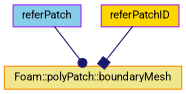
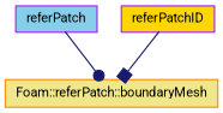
  digraph {
    fontname=Roboto
    rankdir=TB
    node [color=purple fontname=Roboto fontsize=10 shape=record style=filled]
    edge [color=midnightblue fontname=Roboto fontsize=10 labelfontname=FreeSans labelfontsize=10 style=solid]
    n1 [fillcolor=skyblue fontcolor=black height=0.2 label=referPatch width=0.4]
-   n2 [color=darkorange fillcolor=khaki height=0.2 label="Foam::polyPatch::boundaryMesh" width=0.4]
+   n2 [color=darkorange fillcolor=khaki height=0.2 label="Foam::referPatch::boundaryMesh" width=0.4]
    n3 [fillcolor=gold height=0.2 label=referPatchID width=0.4]
    n1 -> n2 [arrowhead=dot]
    n3 -> n2 [arrowhead=box]
  }
